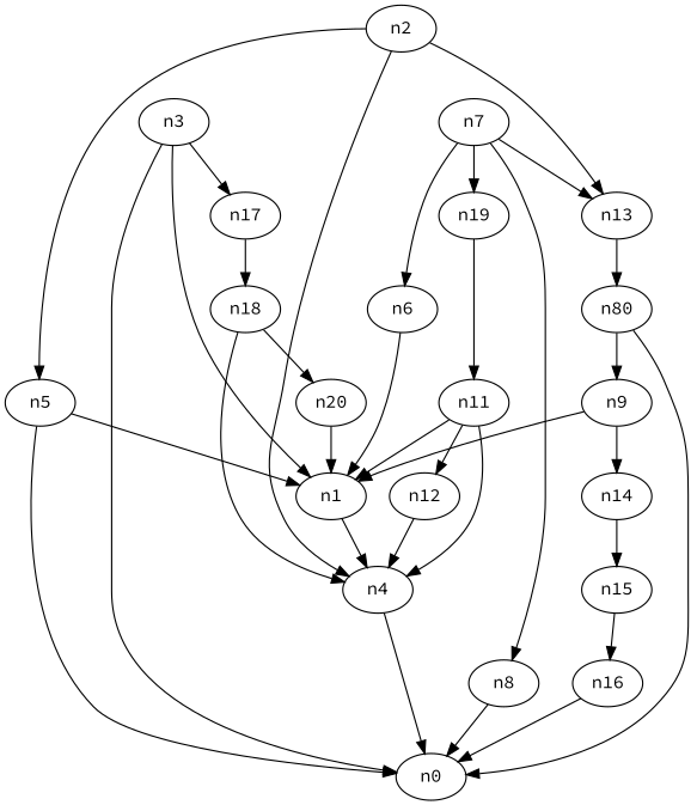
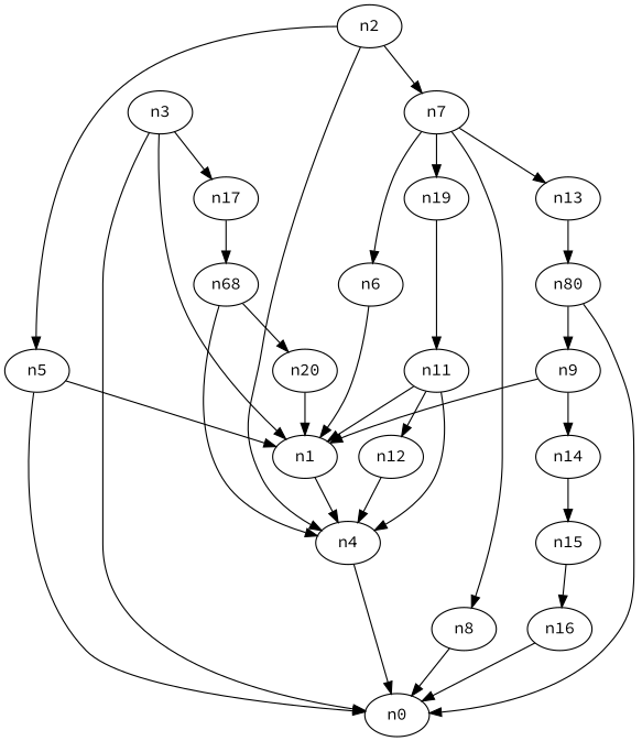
  digraph {
    fontname="Source Code Pro"
    node [fontname="Source Code Pro"]
    edge [fontname="Source Code Pro"]
    n1
    n4
    n0
    n2
    n5
    n7
    n6
    n8
    n13
    n19
    n10 [label=n80]
    n11
    n3
    n17
-   n18
+   n18 [label=n68]
    n20
    n9
    n12
    n14
    n15
    n16
    n1 -> n4
    n4 -> n0
    n2 -> n4
    n2 -> n5
-   n2 -> n13
+   n2 -> n7
    n5 -> n1
    n5 -> n0
    n7 -> n6
    n7 -> n8
    n7 -> n13
    n7 -> n19
    n6 -> n1
    n8 -> n0
    n13 -> n10
    n19 -> n11
    n10 -> n0
    n10 -> n9
    n11 -> n1
    n11 -> n4
    n11 -> n12
    n3 -> n1
    n3 -> n0
    n3 -> n17
    n17 -> n18
    n18 -> n4
    n18 -> n20
    n20 -> n1
    n9 -> n1
    n9 -> n14
    n12 -> n4
    n14 -> n15
    n15 -> n16
    n16 -> n0
  }
